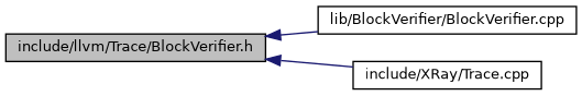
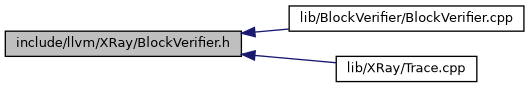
  digraph {
    rankdir=LR
    node [color=black fontname=Helvetica fontsize=10 shape=record]
    edge [color=midnightblue dir=back fontname=Helvetica fontsize=10 labelfontname=Helvetica labelfontsize=10 style=solid]
-   n1 [fillcolor=grey75 fontcolor=black height=0.2 label="include/llvm/Trace/BlockVerifier.h" style=filled width=0.4]
+   n1 [fillcolor=grey75 fontcolor=black height=0.2 label="include/llvm/XRay/BlockVerifier.h" style=filled width=0.4]
    n2 [height=0.2 label="lib/BlockVerifier/BlockVerifier.cpp" width=0.4]
-   n3 [height=0.2 label="include/XRay/Trace.cpp" width=0.4]
+   n3 [height=0.2 label="lib/XRay/Trace.cpp" width=0.4]
    n1 -> n2
    n1 -> n3
  }
